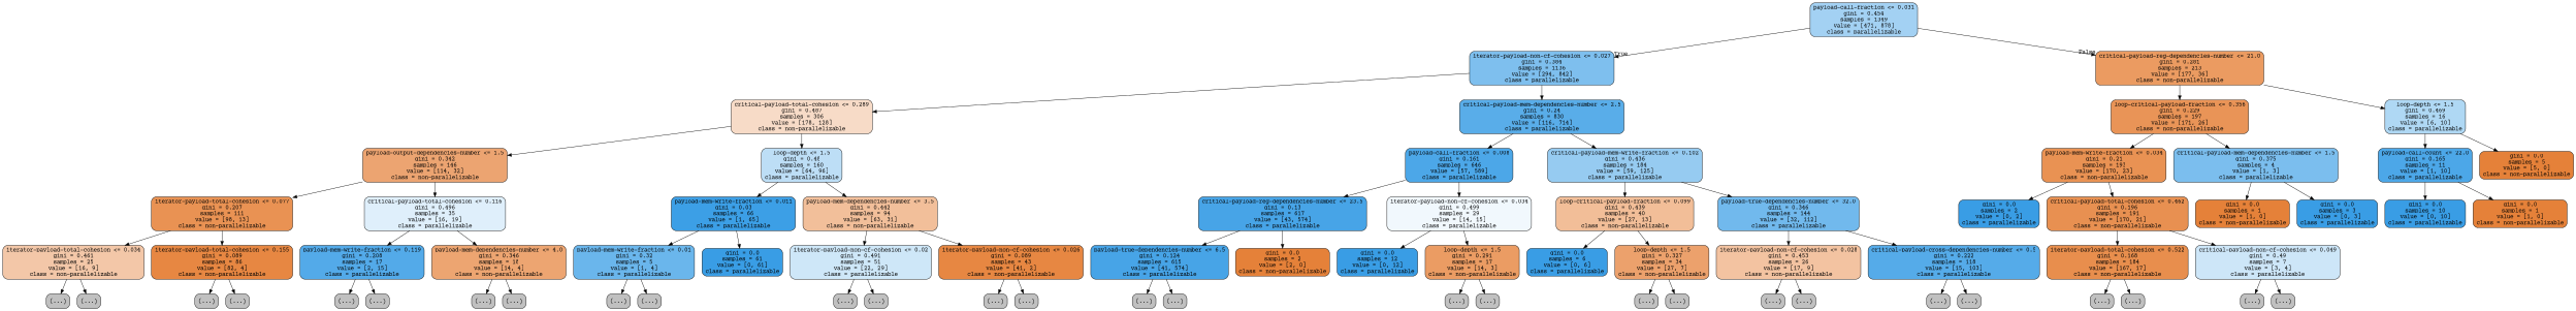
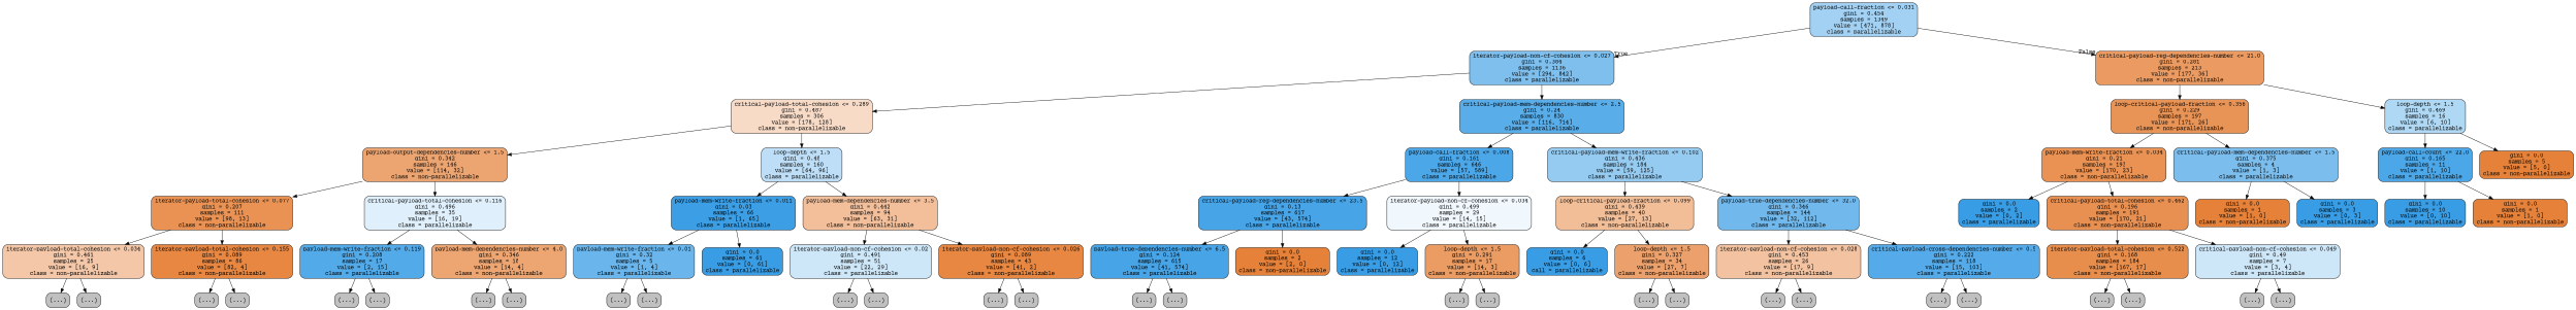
  digraph {
    fontname="Courier Prime"
    node [color=black fillcolor="#C0C0C0" fontname="Courier Prime" shape=box style="filled, rounded"]
    edge [fontname="Courier Prime"]
    n1 [fillcolor="#399de576" label="payload-call-fraction <= 0.031\ngini = 0.454\nsamples = 1349\nvalue = [471, 878]\nclass = parallelizable"]
    n2 [fillcolor="#399de5a6" label="iterator-payload-non-cf-cohesion <= 0.027\ngini = 0.384\nsamples = 1136\nvalue = [294, 842]\nclass = parallelizable"]
    n3 [fillcolor="#e58139cb" label="critical-payload-reg-dependencies-number <= 21.0\ngini = 0.281\nsamples = 213\nvalue = [177, 36]\nclass = non-parallelizable"]
    n4 [fillcolor="#e5813948" label="critical-payload-total-cohesion <= 0.289\ngini = 0.487\nsamples = 306\nvalue = [178, 128]\nclass = non-parallelizable"]
    n5 [fillcolor="#399de5d6" label="critical-payload-mem-dependencies-number <= 2.5\ngini = 0.24\nsamples = 830\nvalue = [116, 714]\nclass = parallelizable"]
    n6 [fillcolor="#e58139b7" label="payload-output-dependencies-number <= 1.5\ngini = 0.342\nsamples = 146\nvalue = [114, 32]\nclass = non-parallelizable"]
    n7 [fillcolor="#399de555" label="loop-depth <= 1.5\ngini = 0.48\nsamples = 160\nvalue = [64, 96]\nclass = parallelizable"]
    n8 [fillcolor="#e58139dd" label="iterator-payload-total-cohesion <= 0.077\ngini = 0.207\nsamples = 111\nvalue = [98, 13]\nclass = non-parallelizable"]
    n9 [fillcolor="#399de528" label="critical-payload-total-cohesion <= 0.116\ngini = 0.496\nsamples = 35\nvalue = [16, 19]\nclass = parallelizable"]
    n10 [fillcolor="#e5813970" label="iterator-payload-total-cohesion <= 0.034\ngini = 0.461\nsamples = 25\nvalue = [16, 9]\nclass = non-parallelizable"]
    n11 [fillcolor="#e58139f3" label="iterator-payload-total-cohesion <= 0.155\ngini = 0.089\nsamples = 86\nvalue = [82, 4]\nclass = non-parallelizable"]
    n12 [label="(...)"]
    n13 [label="(...)"]
    n14 [label="(...)"]
    n15 [label="(...)"]
    n16 [fillcolor="#399de5dd" label="payload-mem-write-fraction <= 0.119\ngini = 0.208\nsamples = 17\nvalue = [2, 15]\nclass = parallelizable"]
    n17 [fillcolor="#e58139b6" label="payload-mem-dependencies-number <= 4.0\ngini = 0.346\nsamples = 18\nvalue = [14, 4]\nclass = non-parallelizable"]
    n18 [label="(...)"]
    n19 [label="(...)"]
    n20 [label="(...)"]
    n21 [label="(...)"]
    n22 [fillcolor="#399de5fb" label="payload-mem-write-fraction <= 0.011\ngini = 0.03\nsamples = 66\nvalue = [1, 65]\nclass = parallelizable"]
    n23 [fillcolor="#e5813982" label="payload-mem-dependencies-number <= 3.5\ngini = 0.442\nsamples = 94\nvalue = [63, 31]\nclass = non-parallelizable"]
    n24 [fillcolor="#399de5bf" label="payload-mem-write-fraction <= 0.01\ngini = 0.32\nsamples = 5\nvalue = [1, 4]\nclass = parallelizable"]
    n25 [fillcolor="#399de5ff" label="gini = 0.0\nsamples = 61\nvalue = [0, 61]\nclass = parallelizable"]
    n26 [label="(...)"]
    n27 [label="(...)"]
    n28 [fillcolor="#399de53e" label="iterator-payload-non-cf-cohesion <= 0.02\ngini = 0.491\nsamples = 51\nvalue = [22, 29]\nclass = parallelizable"]
    n29 [fillcolor="#e58139f3" label="iterator-payload-non-cf-cohesion <= 0.026\ngini = 0.089\nsamples = 43\nvalue = [41, 2]\nclass = non-parallelizable"]
    n30 [label="(...)"]
    n31 [label="(...)"]
    n32 [label="(...)"]
    n33 [label="(...)"]
    n34 [fillcolor="#399de5e6" label="payload-call-fraction <= 0.008\ngini = 0.161\nsamples = 646\nvalue = [57, 589]\nclass = parallelizable"]
    n35 [fillcolor="#399de587" label="critical-payload-mem-write-fraction <= 0.102\ngini = 0.436\nsamples = 184\nvalue = [59, 125]\nclass = parallelizable"]
    n36 [fillcolor="#399de5ec" label="critical-payload-reg-dependencies-number <= 23.5\ngini = 0.13\nsamples = 617\nvalue = [43, 574]\nclass = parallelizable"]
    n37 [fillcolor="#399de511" label="iterator-payload-non-cf-cohesion <= 0.034\ngini = 0.499\nsamples = 29\nvalue = [14, 15]\nclass = parallelizable"]
    n38 [fillcolor="#399de5ed" label="payload-true-dependencies-number <= 6.5\ngini = 0.124\nsamples = 615\nvalue = [41, 574]\nclass = parallelizable"]
    n39 [fillcolor="#e58139ff" label="gini = 0.0\nsamples = 2\nvalue = [2, 0]\nclass = non-parallelizable"]
    n40 [label="(...)"]
    n41 [label="(...)"]
    n42 [fillcolor="#399de5ff" label="gini = 0.0\nsamples = 12\nvalue = [0, 12]\nclass = parallelizable"]
    n43 [fillcolor="#e58139c8" label="loop-depth <= 1.5\ngini = 0.291\nsamples = 17\nvalue = [14, 3]\nclass = non-parallelizable"]
    n44 [label="(...)"]
    n45 [label="(...)"]
    n46 [fillcolor="#e5813984" label="loop-critical-payload-fraction <= 0.099\ngini = 0.439\nsamples = 40\nvalue = [27, 13]\nclass = non-parallelizable"]
    n47 [fillcolor="#399de5b6" label="payload-true-dependencies-number <= 32.0\ngini = 0.346\nsamples = 144\nvalue = [32, 112]\nclass = parallelizable"]
-   n48 [fillcolor="#399de5ff" label="gini = 0.0\nsamples = 6\nvalue = [0, 6]\nclass = parallelizable"]
+   n48 [fillcolor="#399de5ff" label="gini = 0.0\nsamples = 6\nvalue = [0, 6]\ncall = parallelizable"]
    n49 [fillcolor="#e58139bd" label="loop-depth <= 1.5\ngini = 0.327\nsamples = 34\nvalue = [27, 7]\nclass = non-parallelizable"]
    n50 [label="(...)"]
    n51 [label="(...)"]
    n52 [fillcolor="#e5813978" label="iterator-payload-non-cf-cohesion <= 0.028\ngini = 0.453\nsamples = 26\nvalue = [17, 9]\nclass = non-parallelizable"]
    n53 [fillcolor="#399de5da" label="critical-payload-cross-dependencies-number <= 0.5\ngini = 0.222\nsamples = 118\nvalue = [15, 103]\nclass = parallelizable"]
    n54 [label="(...)"]
    n55 [label="(...)"]
    n56 [label="(...)"]
    n57 [label="(...)"]
    n58 [fillcolor="#e58139d8" label="loop-critical-payload-fraction <= 0.356\ngini = 0.229\nsamples = 197\nvalue = [171, 26]\nclass = non-parallelizable"]
    n59 [fillcolor="#399de566" label="loop-depth <= 1.5\ngini = 0.469\nsamples = 16\nvalue = [6, 10]\nclass = parallelizable"]
    n60 [fillcolor="#e58139dd" label="payload-mem-write-fraction <= 0.034\ngini = 0.21\nsamples = 193\nvalue = [170, 23]\nclass = non-parallelizable"]
    n61 [fillcolor="#399de5aa" label="critical-payload-mem-dependencies-number <= 1.5\ngini = 0.375\nsamples = 4\nvalue = [1, 3]\nclass = parallelizable"]
    n62 [fillcolor="#399de5ff" label="gini = 0.0\nsamples = 2\nvalue = [0, 2]\nclass = parallelizable"]
    n63 [fillcolor="#e58139e0" label="critical-payload-total-cohesion <= 0.462\ngini = 0.196\nsamples = 191\nvalue = [170, 21]\nclass = non-parallelizable"]
    n64 [fillcolor="#e58139e5" label="iterator-payload-total-cohesion <= 0.522\ngini = 0.168\nsamples = 184\nvalue = [167, 17]\nclass = non-parallelizable"]
    n65 [fillcolor="#399de540" label="critical-payload-non-cf-cohesion <= 0.049\ngini = 0.49\nsamples = 7\nvalue = [3, 4]\nclass = parallelizable"]
    n66 [label="(...)"]
    n67 [label="(...)"]
    n68 [label="(...)"]
    n69 [label="(...)"]
    n70 [fillcolor="#e58139ff" label="gini = 0.0\nsamples = 1\nvalue = [1, 0]\nclass = non-parallelizable"]
    n71 [fillcolor="#399de5ff" label="gini = 0.0\nsamples = 3\nvalue = [0, 3]\nclass = parallelizable"]
    n72 [fillcolor="#399de5e6" label="payload-call-count <= 22.0\ngini = 0.165\nsamples = 11\nvalue = [1, 10]\nclass = parallelizable"]
    n73 [fillcolor="#e58139ff" label="gini = 0.0\nsamples = 5\nvalue = [5, 0]\nclass = non-parallelizable"]
    n74 [fillcolor="#399de5ff" label="gini = 0.0\nsamples = 10\nvalue = [0, 10]\nclass = parallelizable"]
    n75 [fillcolor="#e58139ff" label="gini = 0.0\nsamples = 1\nvalue = [1, 0]\nclass = non-parallelizable"]
    n1 -> n2 [headlabel=True labelangle=45 labeldistance=2.5]
    n1 -> n3 [headlabel=False labelangle=-45 labeldistance=2.5]
    n2 -> n4
    n2 -> n5
    n3 -> n58
    n3 -> n59
    n4 -> n6
    n4 -> n7
    n5 -> n34
    n5 -> n35
    n6 -> n8
    n6 -> n9
    n7 -> n22
    n7 -> n23
    n8 -> n10
    n8 -> n11
    n9 -> n16
    n9 -> n17
    n10 -> n12
    n10 -> n13
    n11 -> n14
    n11 -> n15
    n16 -> n18
    n16 -> n19
    n17 -> n20
    n17 -> n21
    n22 -> n24
    n22 -> n25
    n23 -> n28
    n23 -> n29
    n24 -> n26
    n24 -> n27
    n28 -> n30
    n28 -> n31
    n29 -> n32
    n29 -> n33
    n34 -> n36
    n34 -> n37
    n35 -> n46
    n35 -> n47
    n36 -> n38
    n36 -> n39
    n37 -> n42
    n37 -> n43
    n38 -> n40
    n38 -> n41
    n43 -> n44
    n43 -> n45
    n46 -> n48
    n46 -> n49
    n47 -> n52
    n47 -> n53
    n49 -> n50
    n49 -> n51
    n52 -> n54
    n52 -> n55
    n53 -> n56
    n53 -> n57
    n58 -> n60
    n58 -> n61
    n59 -> n72
    n59 -> n73
    n60 -> n62
    n60 -> n63
    n61 -> n70
    n61 -> n71
    n63 -> n64
    n63 -> n65
    n64 -> n66
    n64 -> n67
    n65 -> n68
    n65 -> n69
    n72 -> n74
    n72 -> n75
  }
